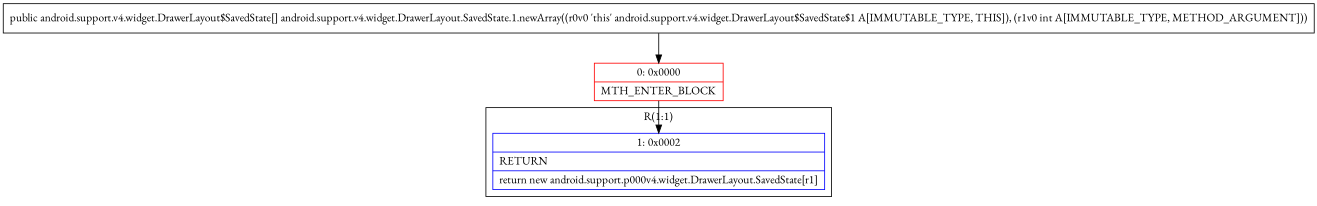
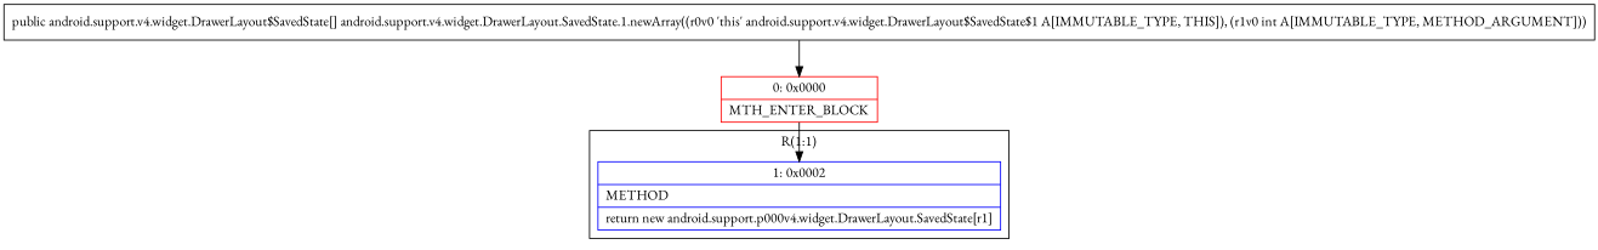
  digraph {
    fontname="EB Garamond"
    node [shape=record fontname="EB Garamond"]
    edge [fontname="EB Garamond"]
-   n1 [color=blue label="{1\:\ 0x0002|RETURN\l|return new android.support.p000v4.widget.DrawerLayout.SavedState[r1]\l}"]
+   n1 [color=blue label="{1\:\ 0x0002|METHOD\l|return new android.support.p000v4.widget.DrawerLayout.SavedState[r1]\l}"]
    n2 [color=red label="{0\:\ 0x0000|MTH_ENTER_BLOCK\l}"]
    n3 [label="{public android.support.v4.widget.DrawerLayout$SavedState[] android.support.v4.widget.DrawerLayout.SavedState.1.newArray((r0v0 'this' android.support.v4.widget.DrawerLayout$SavedState$1 A[IMMUTABLE_TYPE, THIS]), (r1v0 int A[IMMUTABLE_TYPE, METHOD_ARGUMENT])) }"]
    subgraph cluster_1 {
      label="R(1:1)"
      n1
    }
    n2 -> n1
    n3 -> n2
  }
